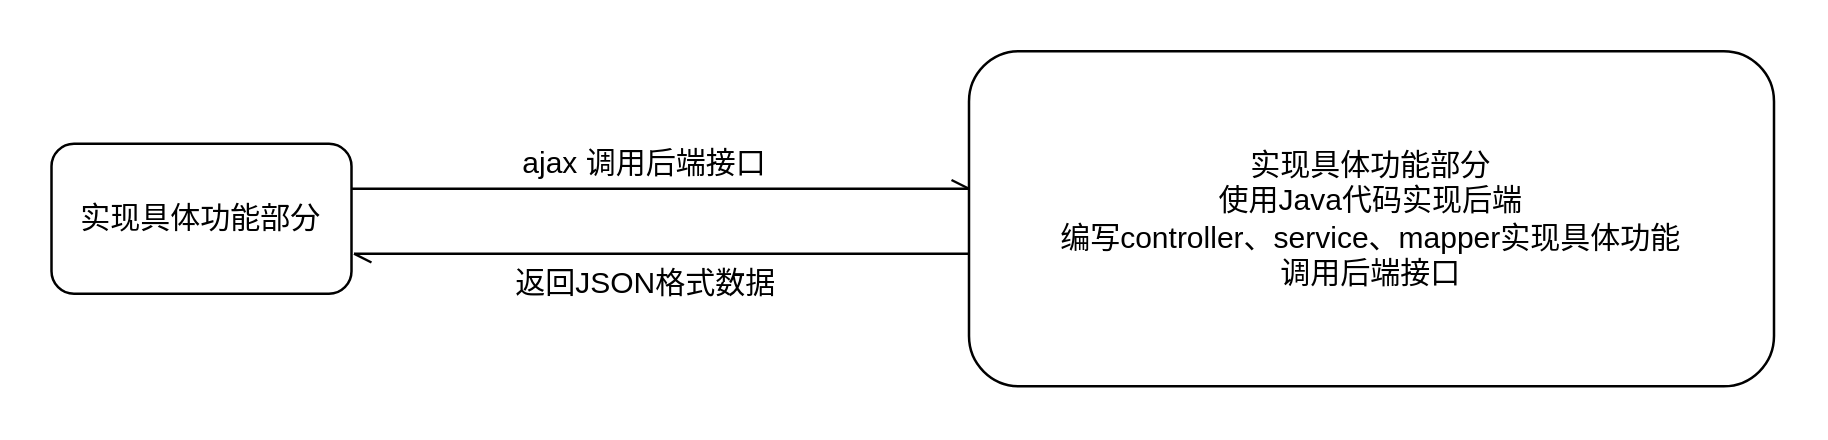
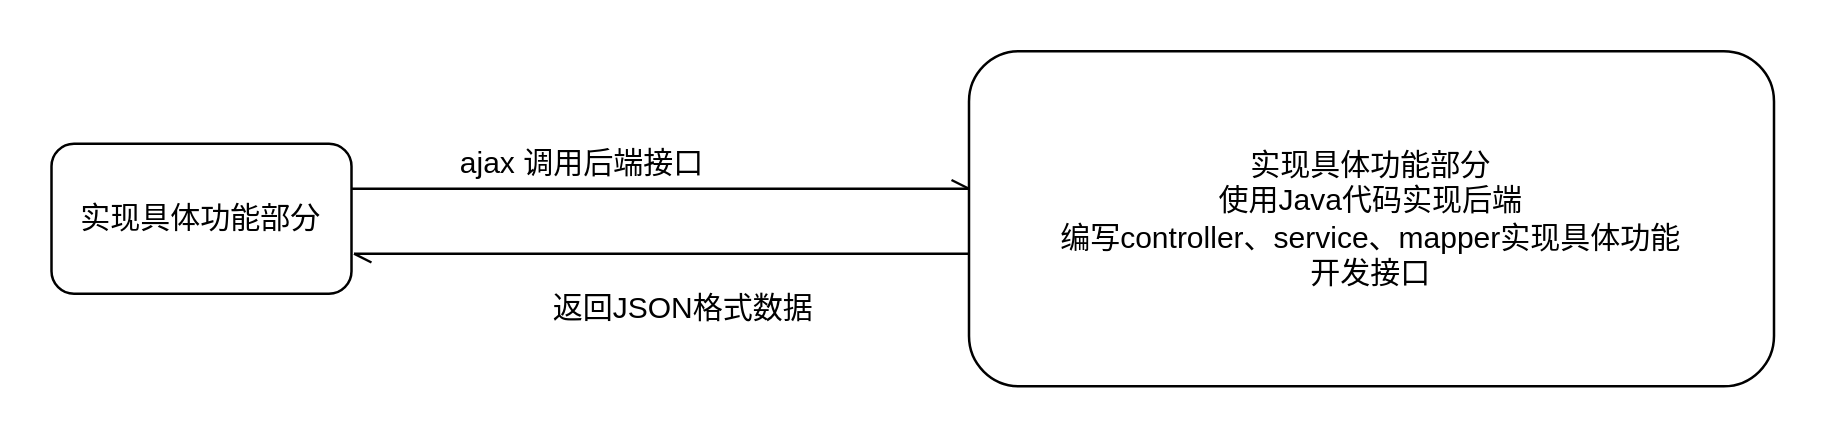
  <mxCell id="0" />
  <mxCell id="1" parent="0" />
- <mxCell id="2" value="实现具体功能部分&lt;br&gt;使用Java代码实现后端&lt;br&gt;编写controller、service、mapper实现具体功能&lt;br&gt;调用后端接口" style="rounded=1;whiteSpace=wrap;html=1;" vertex="1" parent="1"><mxGeometry x="387" y="20" width="322" height="134" as="geometry" /></mxCell>
+ <mxCell id="2" value="实现具体功能部分&lt;br&gt;使用Java代码实现后端&lt;br&gt;编写controller、service、mapper实现具体功能&lt;br&gt;开发接口" style="rounded=1;whiteSpace=wrap;html=1;" vertex="1" parent="1"><mxGeometry x="387" y="20" width="322" height="134" as="geometry" /></mxCell>
  <mxCell id="3" value="" style="endArrow=openAsync;html=1;rounded=0;endFill=0;" edge="1" parent="1"><mxGeometry width="50" height="50" relative="1" as="geometry"><mxPoint x="139" y="75" as="sourcePoint" /><mxPoint x="387" y="75" as="targetPoint" /></mxGeometry></mxCell>
  <mxCell id="4" value="" style="endArrow=openAsync;html=1;rounded=0;entryX=0;entryY=0;entryDx=0;entryDy=0;endFill=0;" edge="1" parent="1"><mxGeometry width="50" height="50" relative="1" as="geometry"><mxPoint x="387" y="101" as="sourcePoint" /><mxPoint x="141" y="101" as="targetPoint" /></mxGeometry></mxCell>
- <mxCell id="5" value="ajax 调用后端接口" style="text;html=1;strokeColor=none;fillColor=none;align=center;verticalAlign=middle;whiteSpace=wrap;rounded=0;" vertex="1" parent="1"><mxGeometry x="187" y="50" width="141" height="30" as="geometry" /></mxCell>
- <mxCell id="6" value="返回JSON格式数据" style="text;html=1;strokeColor=none;fillColor=none;align=center;verticalAlign=middle;whiteSpace=wrap;rounded=0;" vertex="1" parent="1"><mxGeometry x="200.5" y="98" width="114" height="30" as="geometry" /></mxCell>
+ <mxCell id="5" value="ajax 调用后端接口" style="text;html=1;strokeColor=none;fillColor=none;align=center;verticalAlign=middle;whiteSpace=wrap;rounded=0;" vertex="1" parent="1"><mxGeometry x="162" y="50" width="141" height="30" as="geometry" /></mxCell>
+ <mxCell id="6" value="返回JSON格式数据" style="text;html=1;strokeColor=none;fillColor=none;align=center;verticalAlign=middle;whiteSpace=wrap;rounded=0;" vertex="1" parent="1"><mxGeometry x="215.5" y="108" width="114" height="30" as="geometry" /></mxCell>
  <mxCell id="7" value="实现具体功能部分" style="rounded=1;whiteSpace=wrap;html=1;" vertex="1" parent="1"><mxGeometry x="20" y="57" width="120" height="60" as="geometry" /></mxCell>
